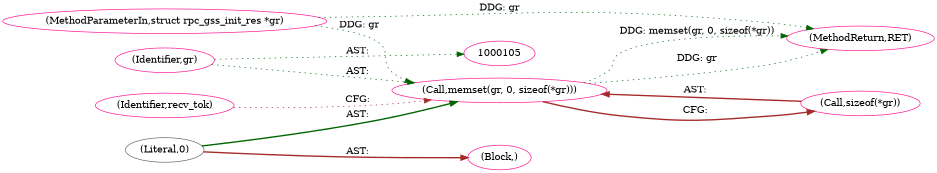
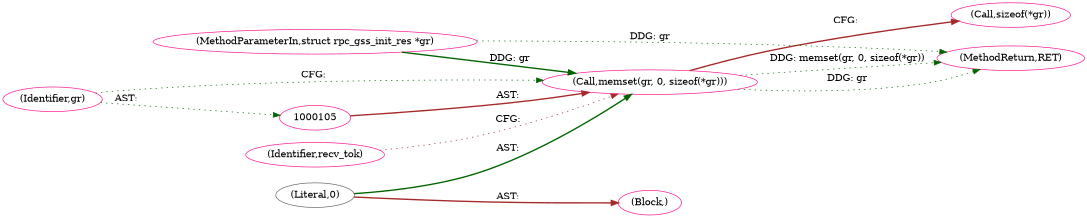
  digraph {
    rankdir=LR
    node [color=deeppink]
    edge [color=darkgreen style=dotted]
    n1 [label="(Call,memset(gr, 0, sizeof(*gr)))"]
    n2 [label="(Call,sizeof(*gr))"]
    n3 [label="(MethodReturn,RET)"]
    n4 [label="(Block,)"]
    n5 [label="(MethodParameterIn,struct rpc_gss_init_res *gr)"]
    n6 [label="(Identifier,gr)"]
    1000105
    n8 [label="(Identifier,recv_tok)"]
    n9 [color=gray40 label="(Literal,0)"]
    n1 -> n2 [color=brown label="CFG: " style=bold]
    n1 -> n3 [label="DDG: gr"]
    n1 -> n3 [label="DDG: memset(gr, 0, sizeof(*gr))"]
-   n2 -> n1 [color=brown label="AST: " style=bold]
-   n5 -> n1 [label="DDG: gr"]
+   1000105 -> n1 [color=brown label="AST: " style=bold]
+   n5 -> n1 [label="DDG: gr" style=bold]
    n5 -> n3 [label="DDG: gr"]
-   n6 -> n1 [label="AST: "]
+   n6 -> n1 [label="CFG: "]
    n6 -> 1000105 [label="AST: "]
    n8 -> n1 [color=brown label="CFG: "]
    n9 -> n1 [label="AST: " style=bold]
    n9 -> n4 [color=brown label="AST: " style=bold]
  }
